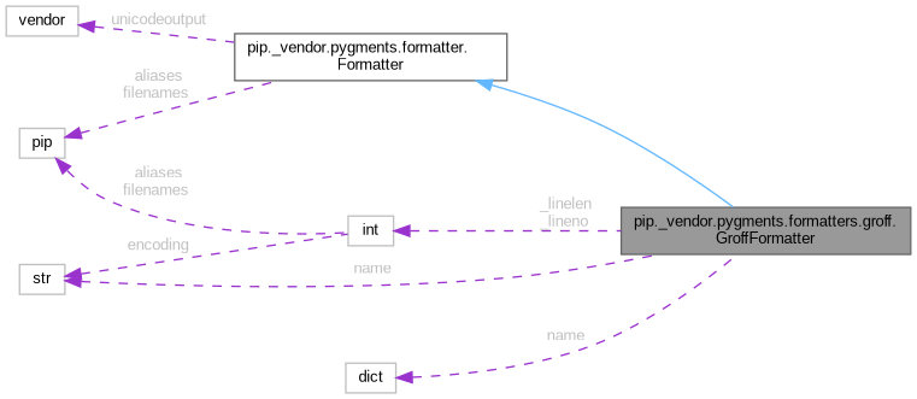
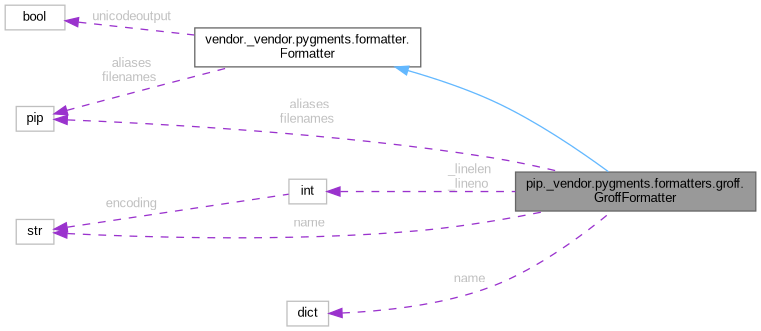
  digraph {
    fontname="Liberation Sans"
    rankdir=LR
    node [color=grey75 fillcolor=white fontname="Liberation Sans" fontsize=10 shape=box style=filled]
    edge [color=darkorchid3 dir=back fontname="Liberation Sans" fontsize=10 labelfontname=Helvetica labelfontsize=10 style=dashed fontcolor=grey]
    n1 [color=gray40 fillcolor=grey60 fontcolor=black height=0.2 label="pip._vendor.pygments.formatters.groff.\lGroffFormatter" width=0.4]
-   n2 [color=gray40 height=0.2 label="pip._vendor.pygments.formatter.\lFormatter" width=0.4]
+   n2 [color=gray40 height=0.2 label="vendor._vendor.pygments.formatter.\lFormatter" width=0.4]
    n3 [height=0.2 label=pip width=0.4]
-   n4 [height=0.2 label=vendor width=0.4]
+   n4 [height=0.2 label=bool width=0.4]
    n5 [height=0.2 label=str width=0.4]
    n6 [height=0.2 label=int width=0.4]
    n7 [height=0.2 label=dict width=0.4]
    n2 -> n1 [color=steelblue1 style=solid fontcolor=""]
-   n3 -> n6 [label=" aliases\nfilenames"]
+   n3 -> n1 [label=" aliases\nfilenames"]
    n3 -> n2 [label=" aliases\nfilenames"]
    n4 -> n2 [label=" unicodeoutput"]
    n5 -> n1 [label=" name"]
    n5 -> n6 [label=" encoding"]
    n6 -> n1 [label=" _linelen\n_lineno"]
    n7 -> n1 [label=" name"]
  }
